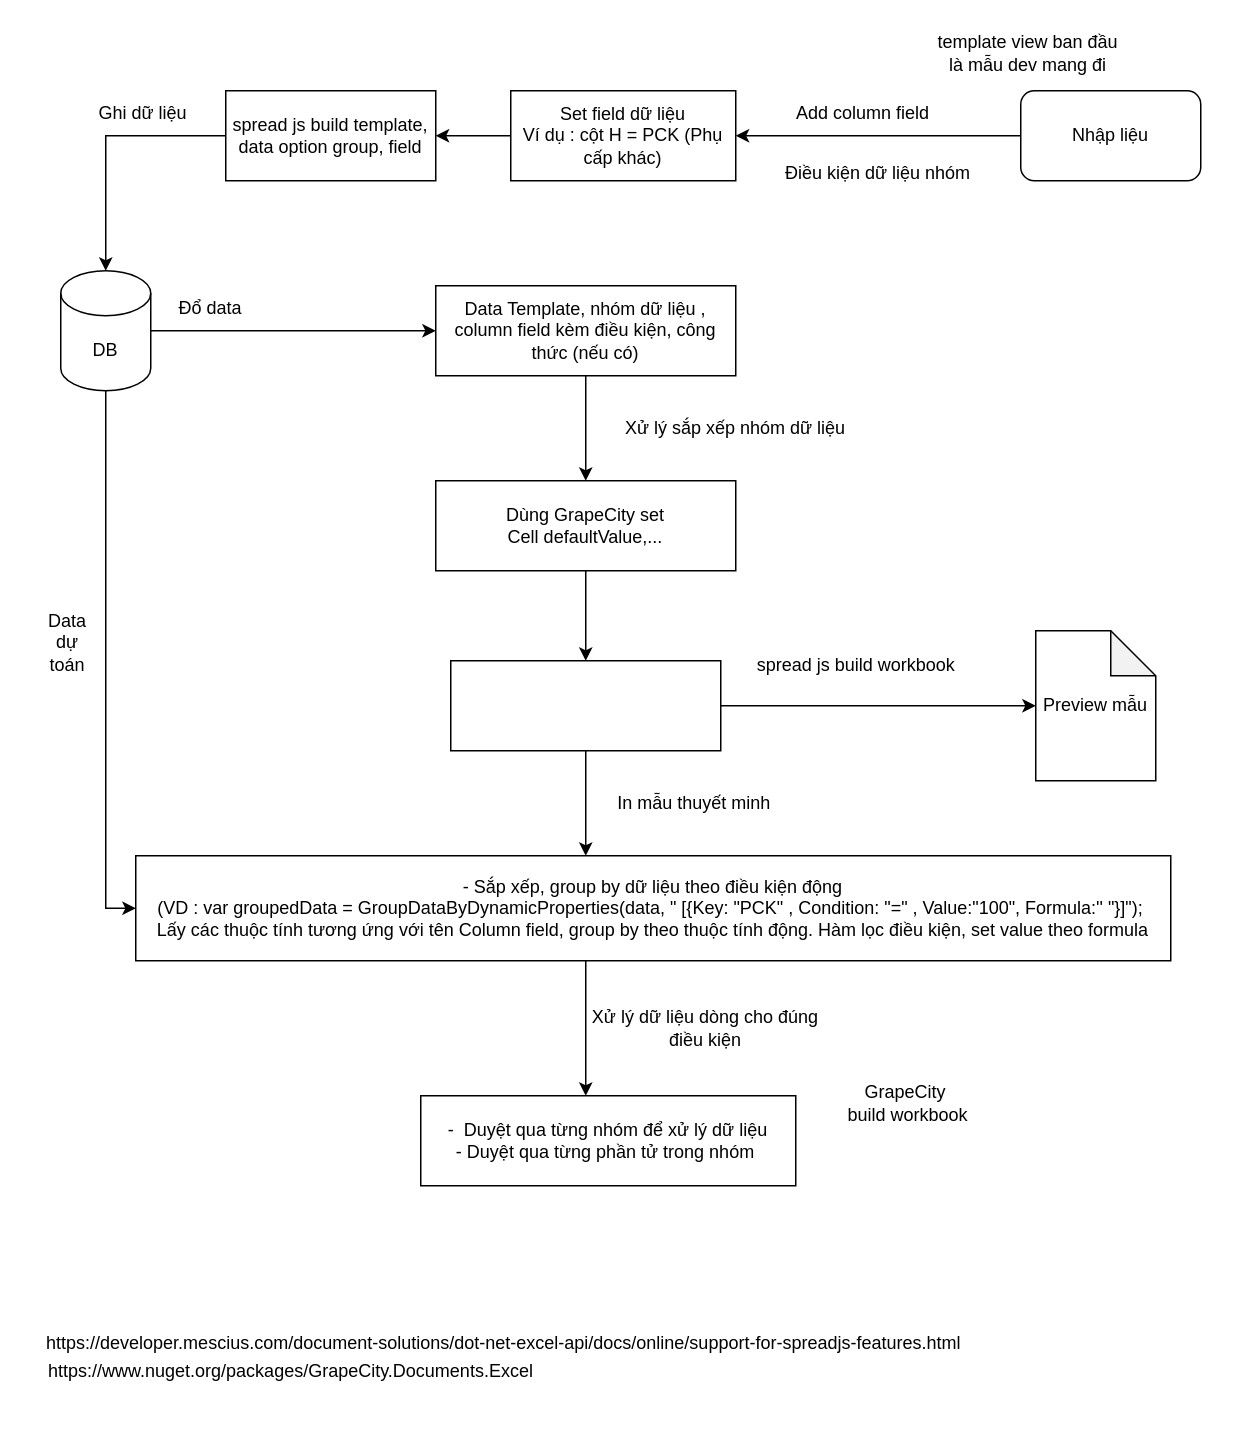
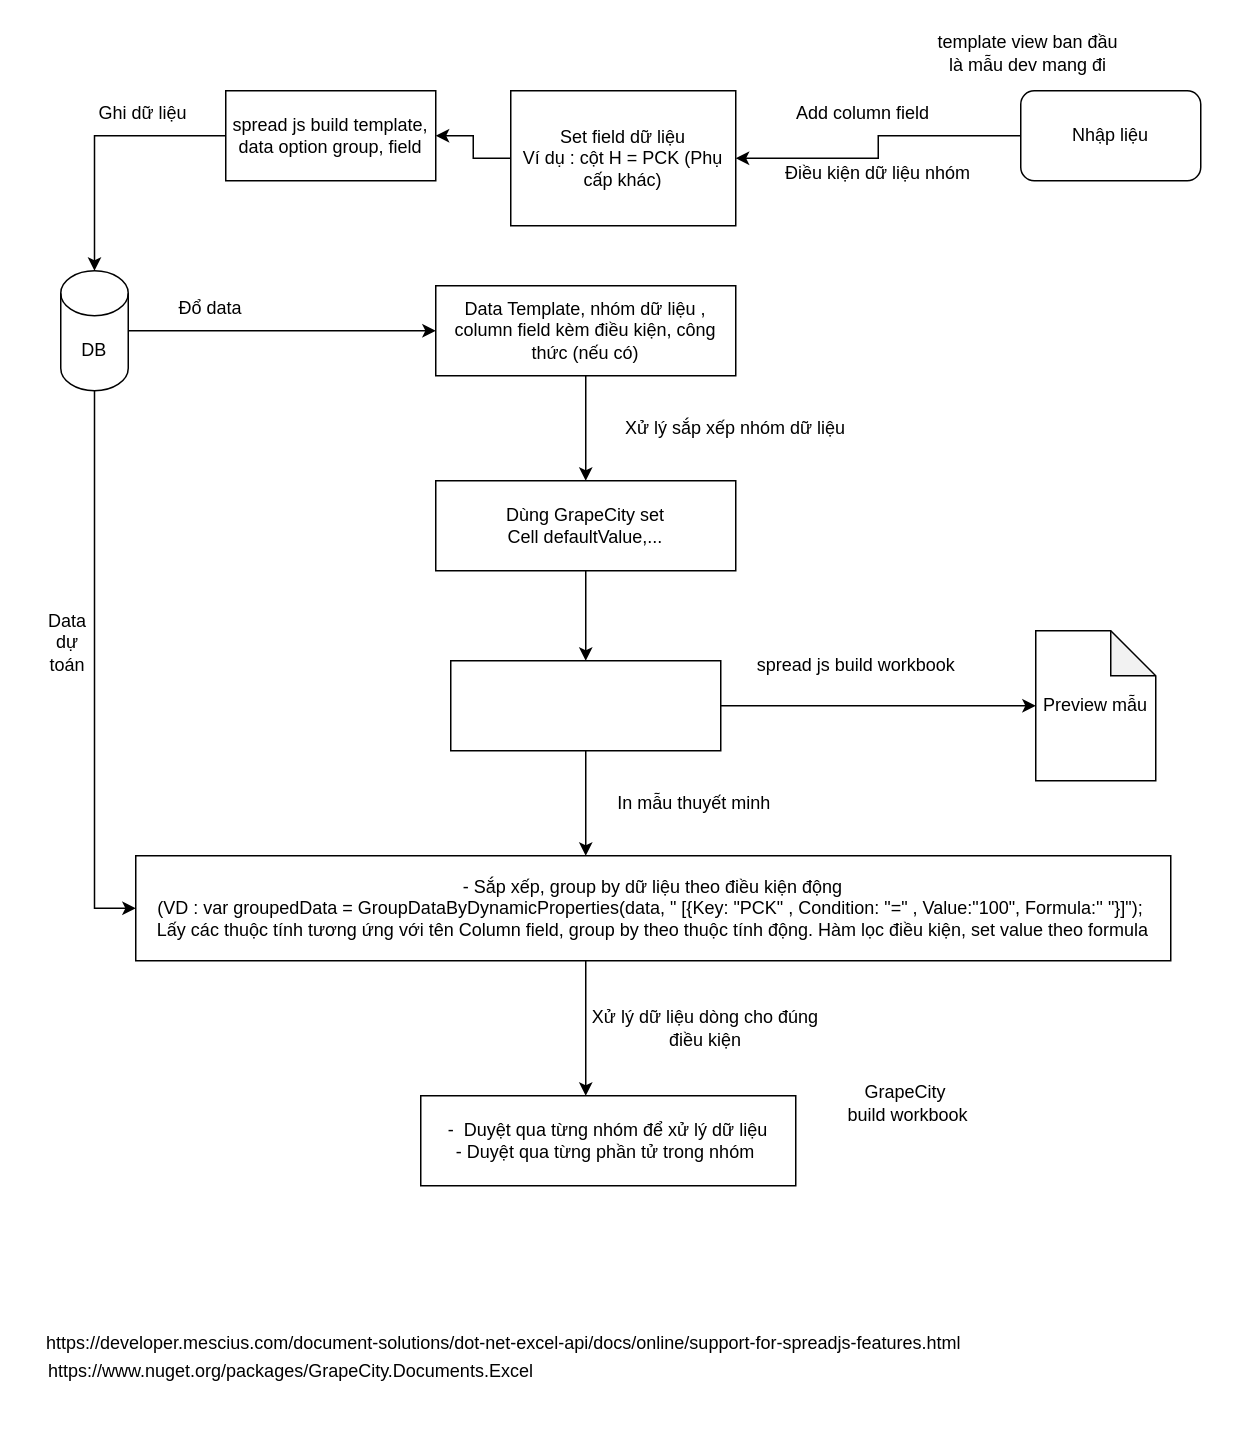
  <mxCell id="0" />
  <mxCell id="1" parent="0" />
  <mxCell id="2" value="" style="edgeStyle=orthogonalEdgeStyle;rounded=0;orthogonalLoop=1;jettySize=auto;html=1;" edge="1" parent="1" source="4" target="6"><mxGeometry relative="1" as="geometry" /></mxCell>
  <mxCell id="3" style="edgeStyle=orthogonalEdgeStyle;rounded=0;orthogonalLoop=1;jettySize=auto;html=1;exitX=0.5;exitY=1;exitDx=0;exitDy=0;exitPerimeter=0;entryX=0;entryY=0.5;entryDx=0;entryDy=0;" edge="1" parent="1" source="4" target="26"><mxGeometry relative="1" as="geometry" /></mxCell>
- <mxCell id="4" value="DB" style="shape=cylinder3;whiteSpace=wrap;html=1;boundedLbl=1;backgroundOutline=1;size=15;" vertex="1" parent="1"><mxGeometry x="40" y="180" width="60" height="80" as="geometry" /></mxCell>
+ <mxCell id="4" value="DB" style="shape=cylinder3;whiteSpace=wrap;html=1;boundedLbl=1;backgroundOutline=1;size=15;" vertex="1" parent="1"><mxGeometry x="40" y="180" width="45" height="80" as="geometry" /></mxCell>
  <mxCell id="5" value="" style="edgeStyle=orthogonalEdgeStyle;rounded=0;orthogonalLoop=1;jettySize=auto;html=1;" edge="1" parent="1" source="6" target="8"><mxGeometry relative="1" as="geometry" /></mxCell>
  <mxCell id="6" value="Data Template, nhóm dữ liệu , column field kèm điều kiện, công thức (nếu có)" style="rounded=0;whiteSpace=wrap;html=1;" vertex="1" parent="1"><mxGeometry x="290" y="190" width="200" height="60" as="geometry" /></mxCell>
  <mxCell id="7" value="" style="edgeStyle=orthogonalEdgeStyle;rounded=0;orthogonalLoop=1;jettySize=auto;html=1;" edge="1" parent="1" source="8" target="12"><mxGeometry relative="1" as="geometry" /></mxCell>
  <mxCell id="8" value="Dùng GrapeCity set Cell&amp;nbsp;defaultValue,..." style="rounded=0;whiteSpace=wrap;html=1;" vertex="1" parent="1"><mxGeometry x="290" y="320" width="200" height="60" as="geometry" /></mxCell>
  <mxCell id="9" value="Đổ data" style="text;html=1;strokeColor=none;fillColor=none;align=center;verticalAlign=middle;whiteSpace=wrap;rounded=0;" vertex="1" parent="1"><mxGeometry x="110" y="190" width="60" height="30" as="geometry" /></mxCell>
  <mxCell id="10" value="Xử lý sắp xếp nhóm dữ liệu" style="text;html=1;strokeColor=none;fillColor=none;align=center;verticalAlign=middle;whiteSpace=wrap;rounded=0;" vertex="1" parent="1"><mxGeometry x="410" y="270" width="160" height="30" as="geometry" /></mxCell>
  <mxCell id="11" value="" style="edgeStyle=orthogonalEdgeStyle;rounded=0;orthogonalLoop=1;jettySize=auto;html=1;" edge="1" parent="1" source="12" target="26"><mxGeometry relative="1" as="geometry"><Array as="points"><mxPoint x="390" y="540" /><mxPoint x="390" y="540" /></Array></mxGeometry></mxCell>
  <mxCell id="12" value="" style="whiteSpace=wrap;html=1;rounded=0;" vertex="1" parent="1"><mxGeometry x="300" y="440" width="180" height="60" as="geometry" /></mxCell>
  <mxCell id="13" style="edgeStyle=orthogonalEdgeStyle;rounded=0;orthogonalLoop=1;jettySize=auto;html=1;entryX=1;entryY=0.5;entryDx=0;entryDy=0;" edge="1" parent="1" source="14" target="22"><mxGeometry relative="1" as="geometry" /></mxCell>
  <mxCell id="14" value="Nhập liệu" style="rounded=1;whiteSpace=wrap;html=1;" vertex="1" parent="1"><mxGeometry x="680" y="60" width="120" height="60" as="geometry" /></mxCell>
  <mxCell id="15" value="spread js build template, data option group, field" style="rounded=0;whiteSpace=wrap;html=1;" vertex="1" parent="1"><mxGeometry x="150" y="60" width="140" height="60" as="geometry" /></mxCell>
  <mxCell id="16" value="Add column field" style="text;html=1;strokeColor=none;fillColor=none;align=center;verticalAlign=middle;whiteSpace=wrap;rounded=0;" vertex="1" parent="1"><mxGeometry x="525" y="60" width="100" height="30" as="geometry" /></mxCell>
  <mxCell id="17" value="Điều kiện dữ liệu nhóm" style="text;html=1;strokeColor=none;fillColor=none;align=center;verticalAlign=middle;whiteSpace=wrap;rounded=0;" vertex="1" parent="1"><mxGeometry x="520" y="100" width="130" height="30" as="geometry" /></mxCell>
  <mxCell id="18" style="edgeStyle=orthogonalEdgeStyle;rounded=0;orthogonalLoop=1;jettySize=auto;html=1;entryX=0.5;entryY=0;entryDx=0;entryDy=0;entryPerimeter=0;" edge="1" parent="1" source="15" target="4"><mxGeometry relative="1" as="geometry" /></mxCell>
  <mxCell id="19" value="template view ban đầu là mẫu dev mang đi" style="text;html=1;strokeColor=none;fillColor=none;align=center;verticalAlign=middle;whiteSpace=wrap;rounded=0;" vertex="1" parent="1"><mxGeometry x="620" y="20" width="130" height="30" as="geometry" /></mxCell>
  <mxCell id="20" value="Ghi dữ liệu" style="text;html=1;strokeColor=none;fillColor=none;align=center;verticalAlign=middle;whiteSpace=wrap;rounded=0;" vertex="1" parent="1"><mxGeometry x="60" y="60" width="70" height="30" as="geometry" /></mxCell>
  <mxCell id="21" value="" style="edgeStyle=orthogonalEdgeStyle;rounded=0;orthogonalLoop=1;jettySize=auto;html=1;" edge="1" parent="1" source="22" target="15"><mxGeometry relative="1" as="geometry" /></mxCell>
- <mxCell id="22" value="Set field dữ liệu&lt;br&gt;Ví dụ : cột H = PCK (Phụ cấp khác)" style="whiteSpace=wrap;html=1;rounded=0;" vertex="1" parent="1"><mxGeometry x="340" y="60" width="150" height="60" as="geometry" /></mxCell>
+ <mxCell id="22" value="Set field dữ liệu&lt;br&gt;Ví dụ : cột H = PCK (Phụ cấp khác)" style="whiteSpace=wrap;html=1;rounded=0;" vertex="1" parent="1"><mxGeometry x="340" y="60" width="150" height="90" as="geometry" /></mxCell>
  <mxCell id="23" value="https://developer.mescius.com/document-solutions/dot-net-excel-api/docs/online/support-for-spreadjs-features.html" style="text;html=1;align=center;verticalAlign=middle;resizable=0;points=[];autosize=1;strokeColor=none;fillColor=none;" vertex="1" parent="1"><mxGeometry x="20" y="880" width="630" height="30" as="geometry" /></mxCell>
  <mxCell id="24" value="spread js build&amp;nbsp;workbook&lt;br&gt;&amp;nbsp;" style="text;html=1;align=center;verticalAlign=middle;resizable=0;points=[];autosize=1;strokeColor=none;fillColor=none;" vertex="1" parent="1"><mxGeometry x="490" y="430" width="160" height="40" as="geometry" /></mxCell>
  <mxCell id="25" value="" style="edgeStyle=orthogonalEdgeStyle;rounded=0;orthogonalLoop=1;jettySize=auto;html=1;" edge="1" parent="1" source="26" target="28"><mxGeometry relative="1" as="geometry"><Array as="points"><mxPoint x="390" y="650" /><mxPoint x="390" y="650" /></Array></mxGeometry></mxCell>
  <mxCell id="26" value="-&amp;nbsp;Sắp xếp, group by dữ liệu theo điều kiện động &lt;br&gt;(VD :&amp;nbsp;var groupedData = GroupDataByDynamicProperties(data, &quot; [{Key: &quot;PCK&quot; , Condition: &quot;=&quot; , Value:&quot;100&quot;, Formula:'' &quot;}]&quot;);&amp;nbsp;&lt;br&gt; Lấy các thuộc tính tương ứng với tên Column field, group by theo thuộc tính động. Hàm lọc điều kiện, set value theo formula" style="whiteSpace=wrap;html=1;rounded=0;" vertex="1" parent="1"><mxGeometry x="90" y="570" width="690" height="70" as="geometry" /></mxCell>
  <mxCell id="27" value="&lt;div style=&quot;text-align: center;&quot;&gt;&lt;span style=&quot;background-color: initial;&quot;&gt;Data dự toán&lt;/span&gt;&lt;/div&gt;" style="text;whiteSpace=wrap;html=1;" vertex="1" parent="1"><mxGeometry x="30" y="400" width="10" height="40" as="geometry" /></mxCell>
  <mxCell id="28" value="-&amp;nbsp; Duyệt qua từng nhóm để xử lý dữ liệu&lt;br&gt;-&amp;nbsp;Duyệt qua từng phần tử trong nhóm&amp;nbsp;" style="whiteSpace=wrap;html=1;rounded=0;" vertex="1" parent="1"><mxGeometry x="280" y="730" width="250" height="60" as="geometry" /></mxCell>
  <mxCell id="29" value="GrapeCity&amp;nbsp; build&amp;nbsp;workbook" style="text;html=1;strokeColor=none;fillColor=none;align=center;verticalAlign=middle;whiteSpace=wrap;rounded=0;" vertex="1" parent="1"><mxGeometry x="550" y="720" width="110" height="30" as="geometry" /></mxCell>
  <mxCell id="30" value="Xử lý dữ liệu dòng cho đúng điều kiện" style="text;html=1;strokeColor=none;fillColor=none;align=center;verticalAlign=middle;whiteSpace=wrap;rounded=0;" vertex="1" parent="1"><mxGeometry x="390" y="670" width="160" height="30" as="geometry" /></mxCell>
  <mxCell id="31" value="https://www.nuget.org/packages/GrapeCity.Documents.Excel" style="text;whiteSpace=wrap;" vertex="1" parent="1"><mxGeometry x="30" y="900" width="360" height="40" as="geometry" /></mxCell>
  <mxCell id="32" value="Preview mẫu" style="shape=note;whiteSpace=wrap;html=1;backgroundOutline=1;darkOpacity=0.05;" vertex="1" parent="1"><mxGeometry x="690" y="420" width="80" height="100" as="geometry" /></mxCell>
  <mxCell id="33" style="edgeStyle=orthogonalEdgeStyle;rounded=0;orthogonalLoop=1;jettySize=auto;html=1;exitX=1;exitY=0.5;exitDx=0;exitDy=0;entryX=0;entryY=0.5;entryDx=0;entryDy=0;entryPerimeter=0;" edge="1" parent="1" source="12" target="32"><mxGeometry relative="1" as="geometry" /></mxCell>
  <mxCell id="34" value="In mẫu thuyết minh" style="text;html=1;strokeColor=none;fillColor=none;align=center;verticalAlign=middle;whiteSpace=wrap;rounded=0;" vertex="1" parent="1"><mxGeometry x="390" y="520" width="145" height="30" as="geometry" /></mxCell>
